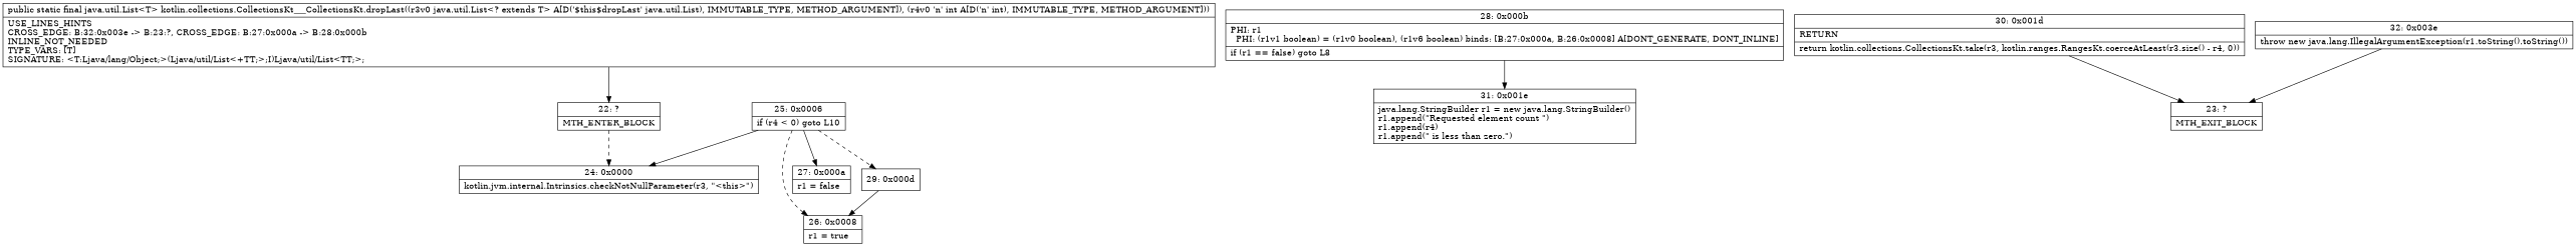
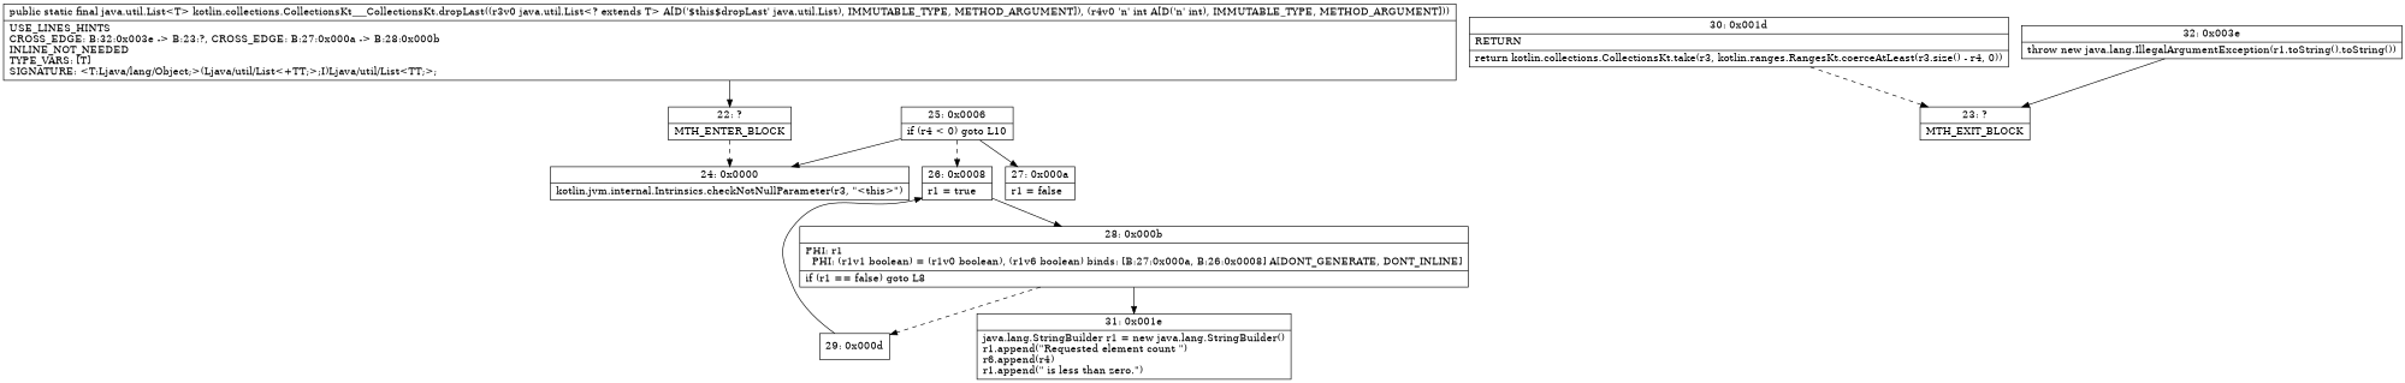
  digraph {
    node [shape=record]
    n1 [label="{22\:\ ?|MTH_ENTER_BLOCK\l}"]
    n2 [label="{24\:\ 0x0000|kotlin.jvm.internal.Intrinsics.checkNotNullParameter(r3, \"\<this\>\")\l}"]
    n3 [label="{25\:\ 0x0006|if (r4 \< 0) goto L10\l}"]
    n4 [label="{26\:\ 0x0008|r1 = true\l}"]
    n5 [label="{27\:\ 0x000a|r1 = false\l}"]
    n6 [label="{28\:\ 0x000b|PHI: r1 \l  PHI: (r1v1 boolean) = (r1v0 boolean), (r1v6 boolean) binds: [B:27:0x000a, B:26:0x0008] A[DONT_GENERATE, DONT_INLINE]\l|if (r1 == false) goto L8\l}"]
    n7 [label="{29\:\ 0x000d}"]
-   n8 [label="{31\:\ 0x001e|java.lang.StringBuilder r1 = new java.lang.StringBuilder()\lr1.append(\"Requested element count \")\lr1.append(r4)\lr1.append(\" is less than zero.\")\l}"]
+   n8 [label="{31\:\ 0x001e|java.lang.StringBuilder r1 = new java.lang.StringBuilder()\lr1.append(\"Requested element count \")\lr6.append(r4)\lr1.append(\" is less than zero.\")\l}"]
    n9 [label="{30\:\ 0x001d|RETURN\l|return kotlin.collections.CollectionsKt.take(r3, kotlin.ranges.RangesKt.coerceAtLeast(r3.size() \- r4, 0))\l}"]
    n10 [label="{23\:\ ?|MTH_EXIT_BLOCK\l}"]
    n11 [label="{32\:\ 0x003e|throw new java.lang.IllegalArgumentException(r1.toString().toString())\l}"]
    n12 [label="{public static final java.util.List\<T\> kotlin.collections.CollectionsKt___CollectionsKt.dropLast((r3v0 java.util.List\<? extends T\> A[D('$this$dropLast' java.util.List), IMMUTABLE_TYPE, METHOD_ARGUMENT]), (r4v0 'n' int A[D('n' int), IMMUTABLE_TYPE, METHOD_ARGUMENT]))  | USE_LINES_HINTS\lCROSS_EDGE: B:32:0x003e \-\> B:23:?, CROSS_EDGE: B:27:0x000a \-\> B:28:0x000b\lINLINE_NOT_NEEDED\lTYPE_VARS: [T]\lSIGNATURE: \<T:Ljava\/lang\/Object;\>(Ljava\/util\/List\<+TT;\>;I)Ljava\/util\/List\<TT;\>;\l}"]
    n1 -> n2 [style=dashed]
    n3 -> n2
    n3 -> n4 [style=dashed]
    n3 -> n5
-   n3 -> n7 [style=dashed]
+   n4 -> n6
+   n6 -> n7 [style=dashed]
    n6 -> n8
    n7 -> n4
-   n9 -> n10
+   n9 -> n10 [style=dashed]
    n11 -> n10
    n12 -> n1
  }
